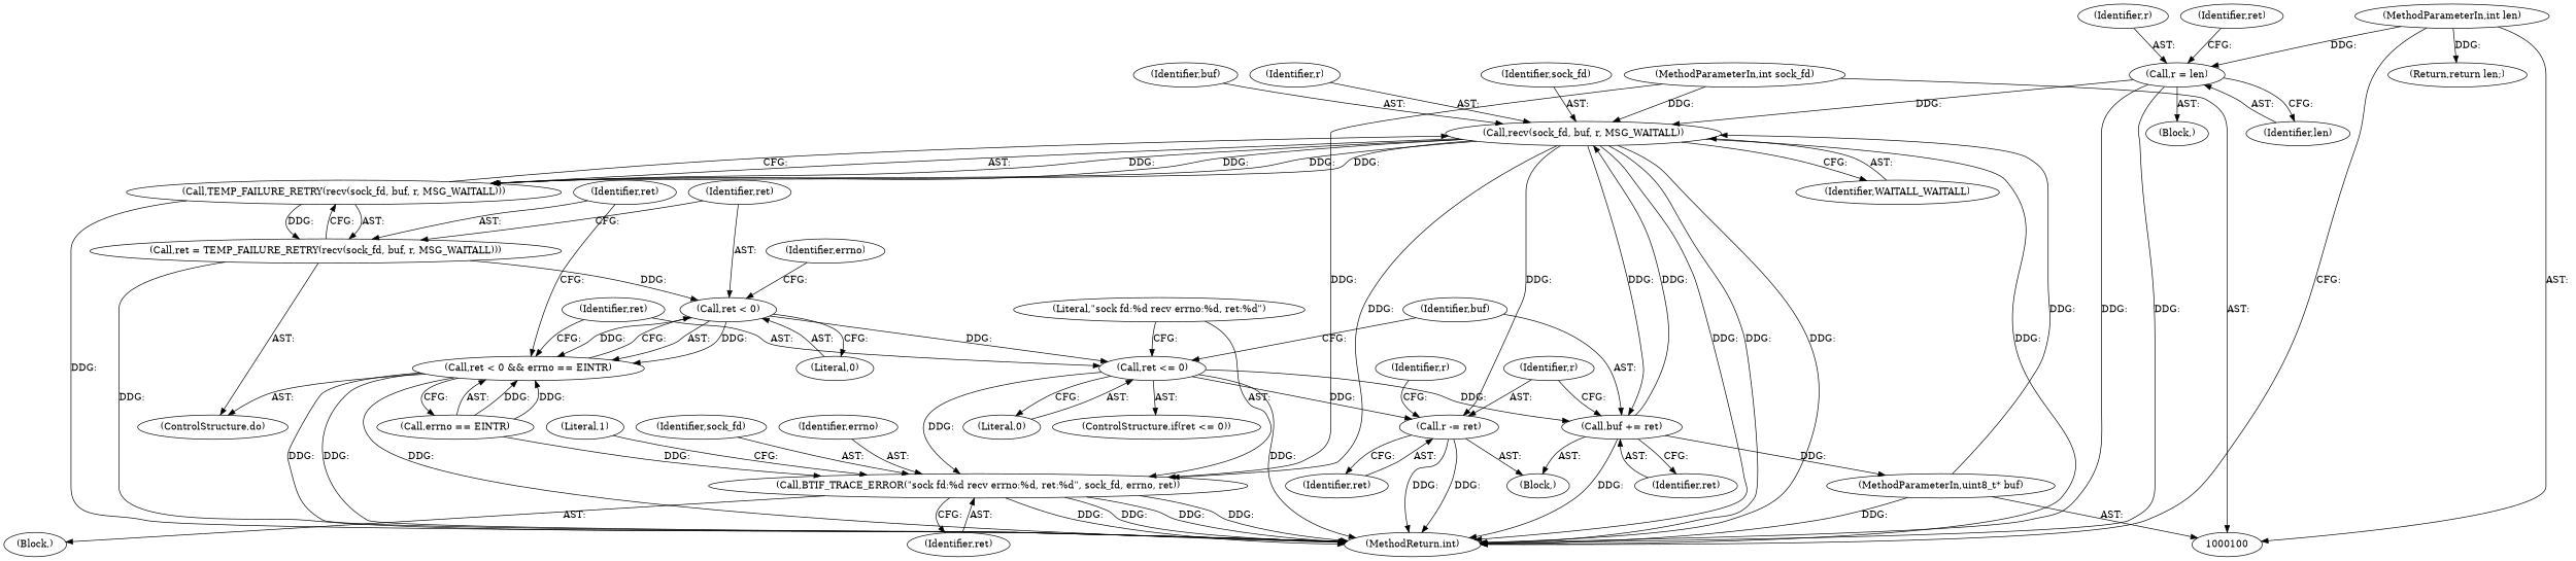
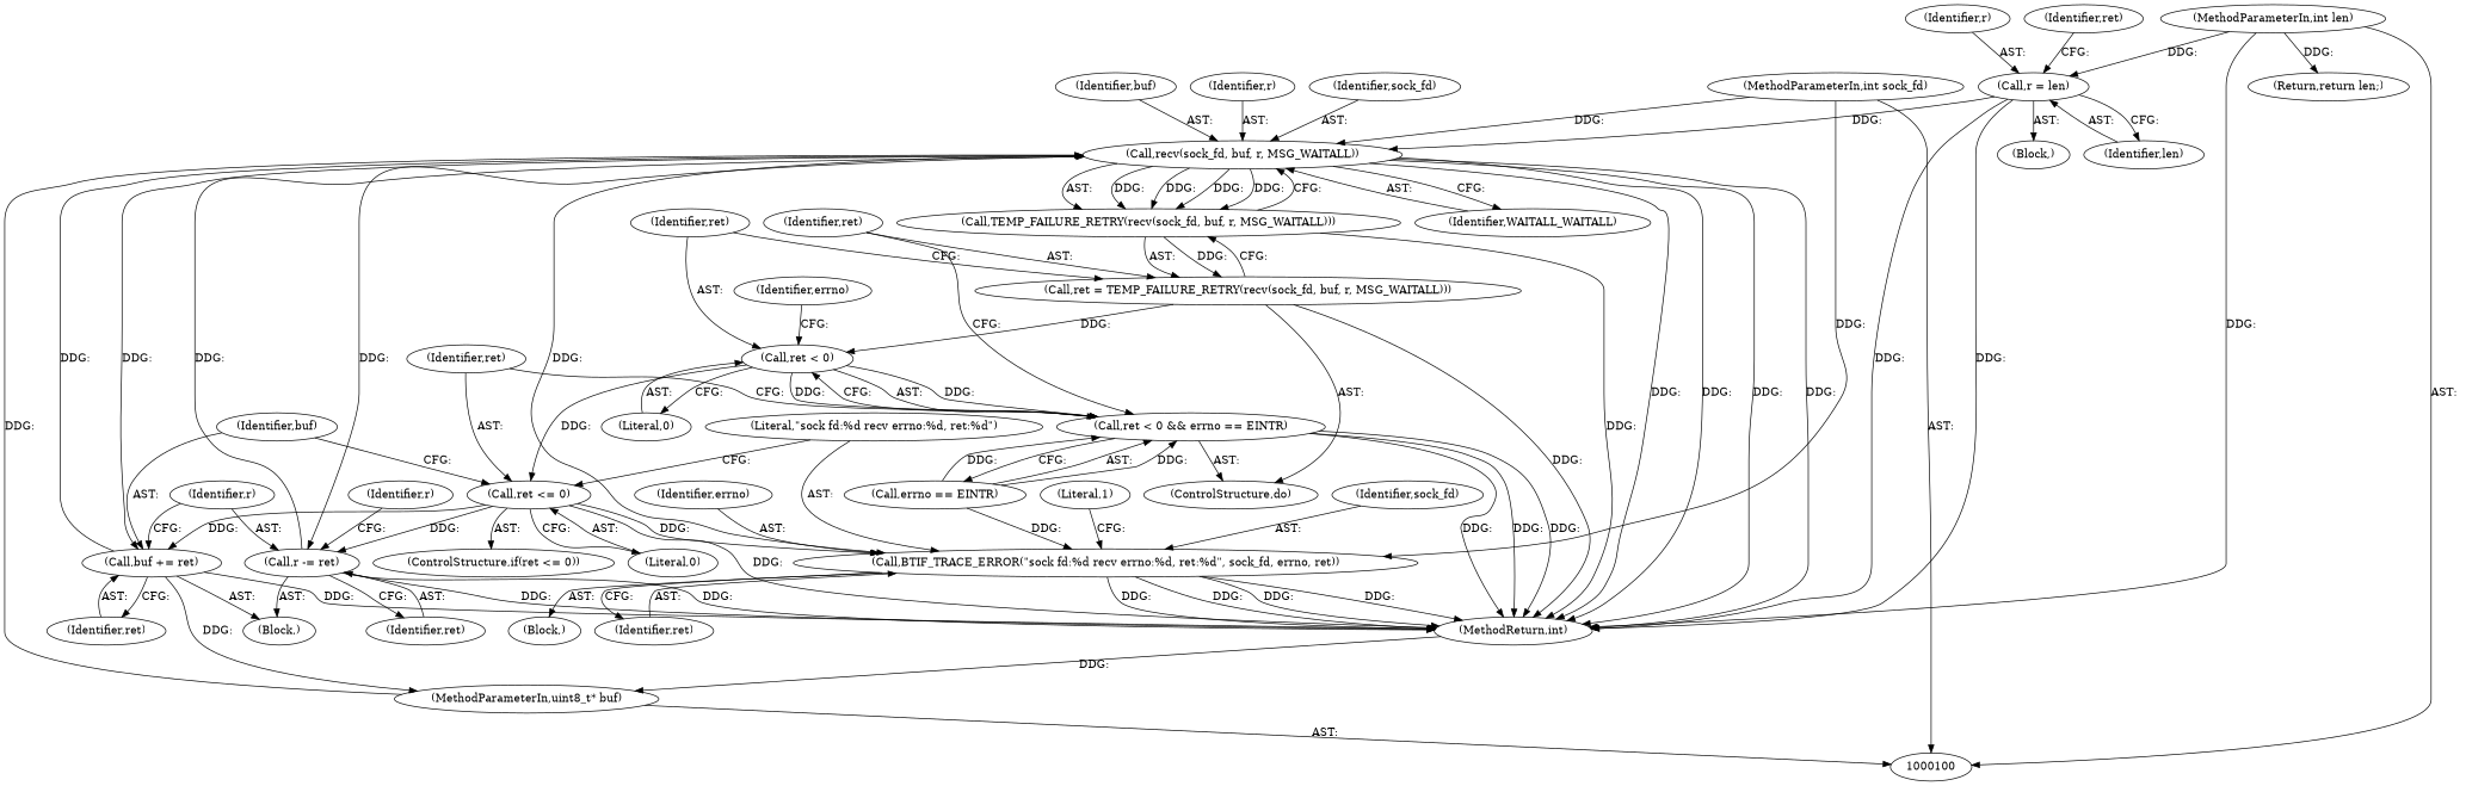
  digraph {
    n1 [label="(Call,recv(sock_fd, buf, r, MSG_WAITALL))"]
    n2 [label="(Call,buf += ret)"]
    n3 [label="(Call,TEMP_FAILURE_RETRY(recv(sock_fd, buf, r, MSG_WAITALL)))"]
    n4 [label="(Call,r -= ret)"]
    n5 [label="(Call,BTIF_TRACE_ERROR(\"sock fd:%d recv errno:%d, ret:%d\", sock_fd, errno, ret))"]
    n6 [label="(Identifier,WAITALL_WAITALL)"]
    n7 [label="(MethodReturn,int)"]
    n8 [label="(Identifier,ret)"]
    n9 [label="(Block,)"]
    n10 [label="(MethodParameterIn,uint8_t* buf)"]
    n11 [label="(Call,ret = TEMP_FAILURE_RETRY(recv(sock_fd, buf, r, MSG_WAITALL)))"]
    n12 [label="(Identifier,ret)"]
    n13 [label="(Block,)"]
    n14 [label="(Identifier,ret)"]
    n15 [label="(MethodParameterIn,int sock_fd)"]
    1000100
    n17 [label="(Call,ret <= 0)"]
    n18 [label="(Literal,0)"]
    n19 [label="(ControlStructure,if(ret <= 0))"]
    n20 [label="(Call,ret < 0)"]
    n21 [label="(Call,ret < 0 && errno == EINTR)"]
    n22 [label="(Literal,0)"]
    n23 [label="(ControlStructure,do)"]
    n24 [label="(Call,errno == EINTR)"]
    n25 [label="(Call,r = len)"]
    n26 [label="(Block,)"]
    n27 [label="(Identifier,len)"]
    n28 [label="(MethodParameterIn,int len)"]
    n29 [label="(Return,return len;)"]
    n30 [label="(Identifier,buf)"]
    n31 [label="(Identifier,r)"]
    n32 [label="(Literal,1)"]
    n33 [label="(Identifier,ret)"]
    n34 [label="(Identifier,r)"]
    n35 [label="(Identifier,r)"]
    n36 [label="(Identifier,errno)"]
    n37 [label="(Identifier,buf)"]
    n38 [label="(Identifier,r)"]
    n39 [label="(Identifier,sock_fd)"]
    n40 [label="(Identifier,errno)"]
    n41 [label="(Identifier,ret)"]
    n42 [label="(Literal,\"sock fd:%d recv errno:%d, ret:%d\")"]
    n43 [label="(Identifier,ret)"]
    n44 [label="(Identifier,sock_fd)"]
    n45 [label="(Identifier,ret)"]
    n1 -> n2 [label="DDG: "]
    n1 -> n3 [label="AST: "]
    n1 -> n3 [label="DDG: "]
    n1 -> n3 [label="DDG: "]
    n1 -> n3 [label="DDG: "]
    n1 -> n3 [label="DDG: "]
    n1 -> n4 [label="DDG: "]
    n1 -> n5 [label="DDG: "]
    n1 -> n6 [label="CFG: "]
    n1 -> n7 [label="DDG: "]
    n1 -> n7 [label="DDG: "]
    n1 -> n7 [label="DDG: "]
    n1 -> n7 [label="DDG: "]
    n2 -> n1 [label="DDG: "]
    n2 -> n7 [label="DDG: "]
    n2 -> n8 [label="CFG: "]
    n2 -> n9 [label="AST: "]
    n2 -> n10 [label="DDG: "]
    n3 -> n1 [label="CFG: "]
    n3 -> n7 [label="DDG: "]
    n3 -> n11 [label="AST: "]
    n3 -> n11 [label="DDG: "]
+   n4 -> n1 [label="DDG: "]
    n4 -> n7 [label="DDG: "]
    n4 -> n7 [label="DDG: "]
    n4 -> n9 [label="AST: "]
    n4 -> n12 [label="CFG: "]
    n5 -> n7 [label="DDG: "]
    n5 -> n7 [label="DDG: "]
    n5 -> n7 [label="DDG: "]
    n5 -> n7 [label="DDG: "]
    n5 -> n13 [label="AST: "]
    n5 -> n14 [label="CFG: "]
    n6 -> n1 [label="AST: "]
    n8 -> n2 [label="AST: "]
    n10 -> n1 [label="DDG: "]
-   n10 -> n7 [label="DDG: "]
+   n7 -> n10 [label="DDG: "]
    n10 -> 1000100 [label="AST: "]
    n11 -> n3 [label="CFG: "]
    n11 -> n7 [label="DDG: "]
    n11 -> n20 [label="DDG: "]
    n11 -> n23 [label="AST: "]
    n12 -> n4 [label="AST: "]
    n14 -> n5 [label="AST: "]
    n15 -> n1 [label="DDG: "]
    n15 -> n5 [label="DDG: "]
    n15 -> 1000100 [label="AST: "]
    n17 -> n2 [label="DDG: "]
    n17 -> n4 [label="DDG: "]
    n17 -> n5 [label="DDG: "]
    n17 -> n7 [label="DDG: "]
    n17 -> n18 [label="CFG: "]
    n17 -> n19 [label="AST: "]
    n18 -> n17 [label="AST: "]
    n20 -> n17 [label="DDG: "]
    n20 -> n21 [label="AST: "]
    n20 -> n21 [label="DDG: "]
    n20 -> n21 [label="DDG: "]
    n20 -> n22 [label="CFG: "]
    n21 -> n7 [label="DDG: "]
    n21 -> n7 [label="DDG: "]
    n21 -> n7 [label="DDG: "]
    n21 -> n20 [label="CFG: "]
    n21 -> n23 [label="AST: "]
    n21 -> n24 [label="CFG: "]
    n22 -> n20 [label="AST: "]
    n24 -> n5 [label="DDG: "]
    n24 -> n21 [label="AST: "]
    n24 -> n21 [label="DDG: "]
    n24 -> n21 [label="DDG: "]
    n25 -> n1 [label="DDG: "]
    n25 -> n7 [label="DDG: "]
    n25 -> n7 [label="DDG: "]
    n25 -> n26 [label="AST: "]
    n25 -> n27 [label="CFG: "]
    n27 -> n25 [label="AST: "]
-   n28 -> n7 [label="CFG: "]
+   n28 -> n7 [label="DDG: "]
    n28 -> 1000100 [label="AST: "]
    n28 -> n25 [label="DDG: "]
    n28 -> n29 [label="DDG: "]
    n30 -> n1 [label="AST: "]
    n31 -> n25 [label="AST: "]
    n32 -> n5 [label="CFG: "]
    n33 -> n25 [label="CFG: "]
    n34 -> n4 [label="CFG: "]
    n35 -> n1 [label="AST: "]
    n36 -> n20 [label="CFG: "]
    n37 -> n2 [label="AST: "]
    n37 -> n17 [label="CFG: "]
    n38 -> n2 [label="CFG: "]
    n38 -> n4 [label="AST: "]
    n39 -> n5 [label="AST: "]
    n40 -> n5 [label="AST: "]
    n41 -> n17 [label="AST: "]
    n41 -> n21 [label="CFG: "]
    n42 -> n5 [label="AST: "]
    n42 -> n17 [label="CFG: "]
    n43 -> n11 [label="AST: "]
    n43 -> n21 [label="CFG: "]
    n44 -> n1 [label="AST: "]
    n45 -> n11 [label="CFG: "]
    n45 -> n20 [label="AST: "]
  }
